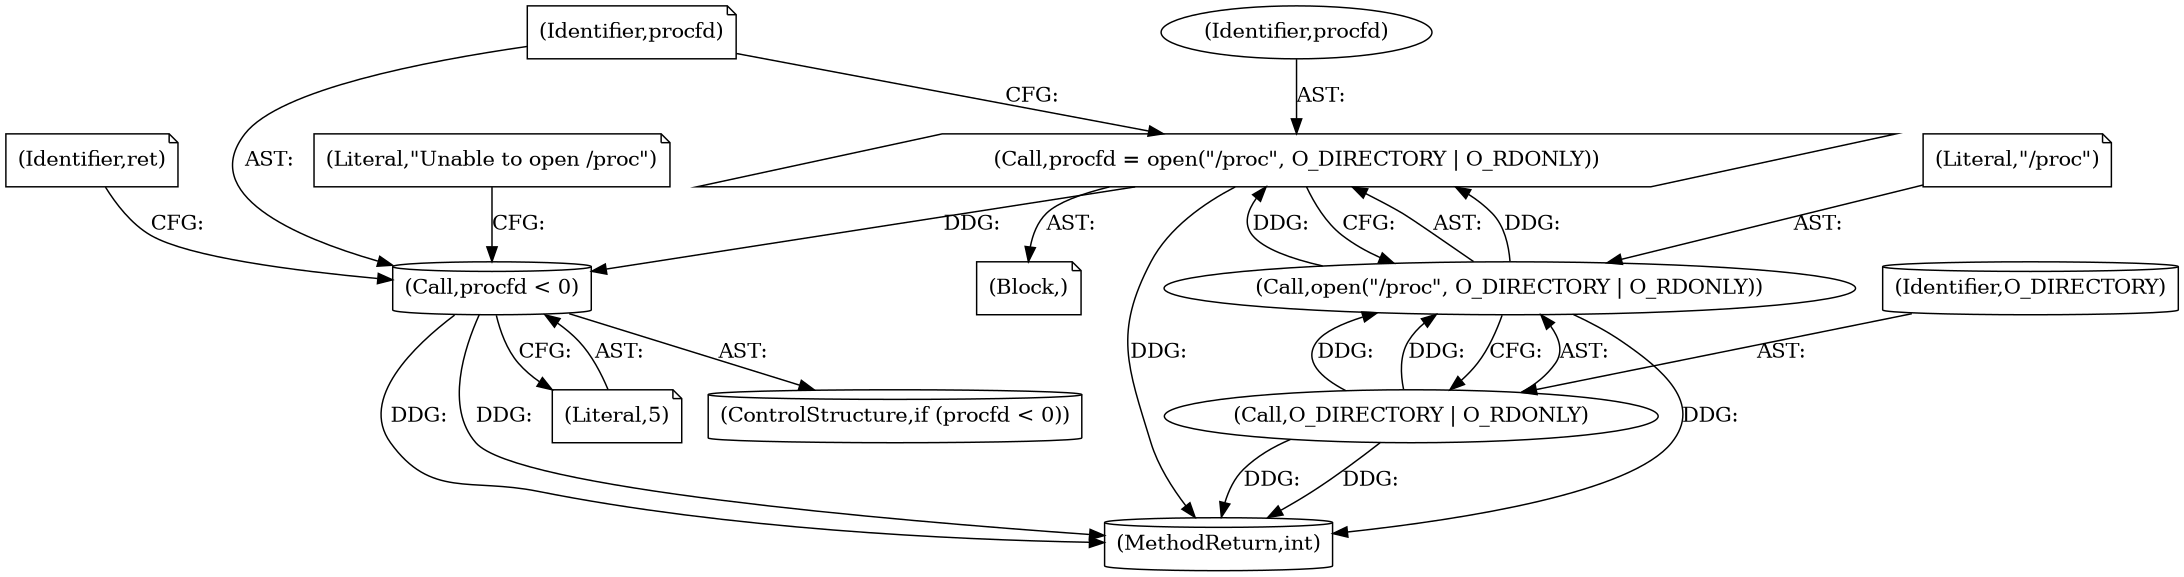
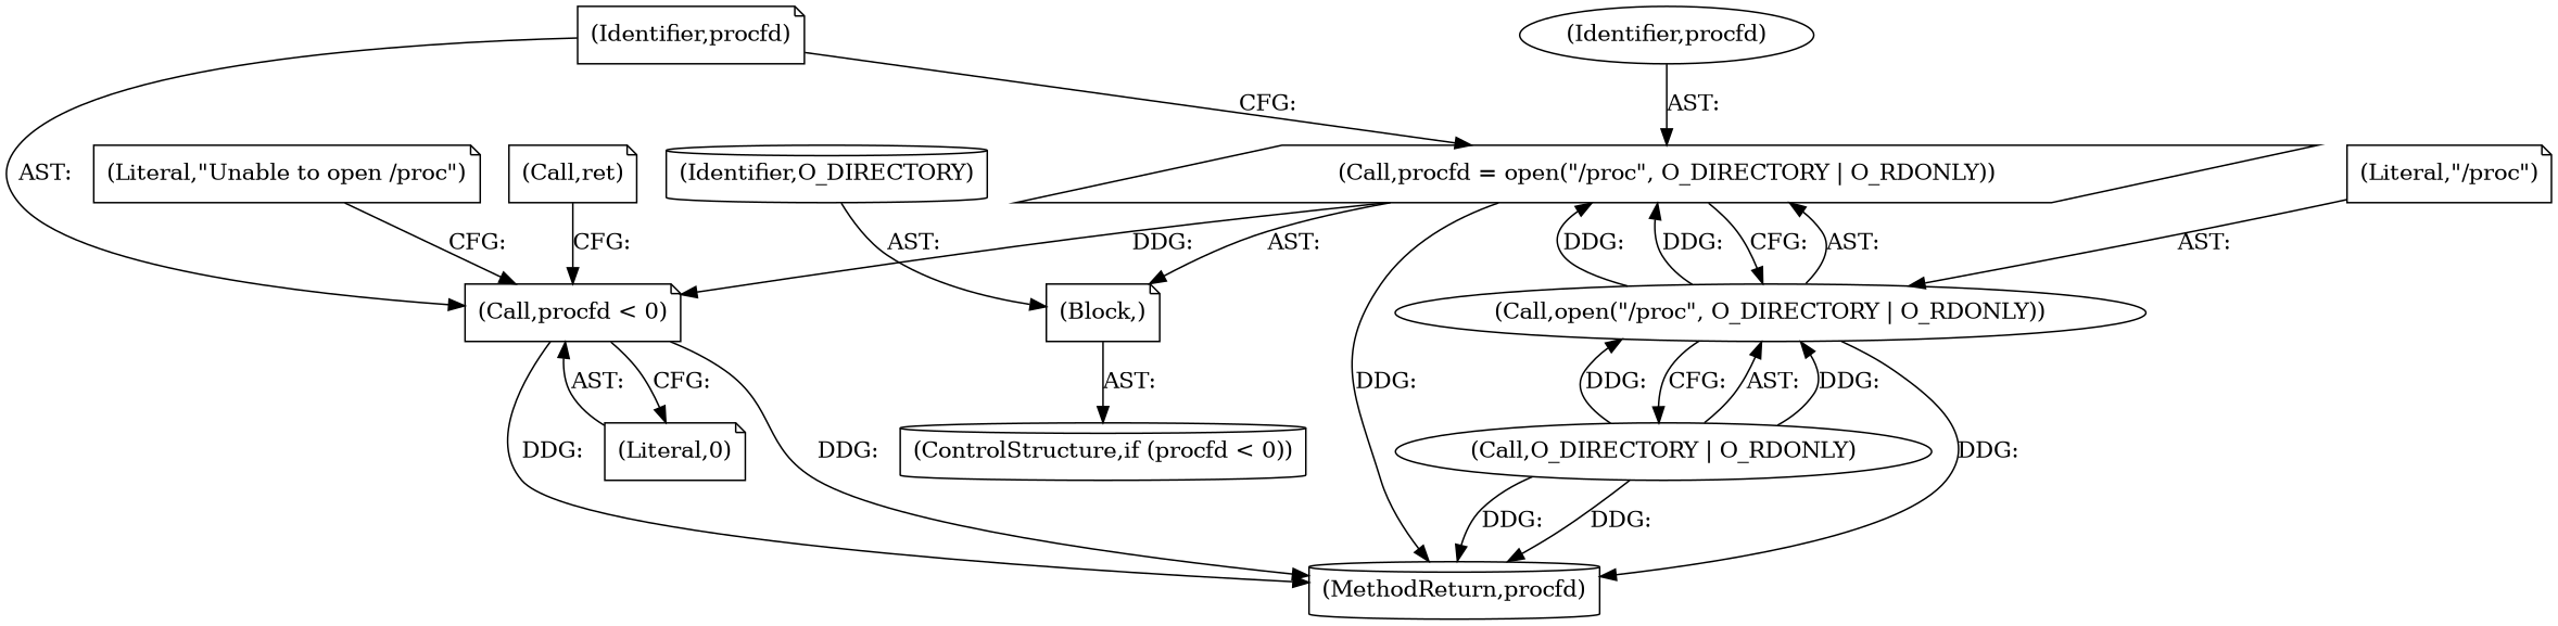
  digraph {
    node [shape=note]
    n1 [label="(Call,procfd = open(\"/proc\", O_DIRECTORY | O_RDONLY))" shape=parallelogram]
    n2 [label="(Call,open(\"/proc\", O_DIRECTORY | O_RDONLY))" shape=ellipse]
-   n3 [label="(Call,procfd < 0)" shape=cylinder]
-   n4 [label="(MethodReturn,int)" shape=cylinder]
+   n3 [label="(Call,procfd < 0)"]
+   n4 [label="(MethodReturn,procfd)" shape=cylinder]
    n5 [label="(Block,)"]
    n6 [label="(Call,O_DIRECTORY | O_RDONLY)" shape=ellipse]
-   n7 [label="(Literal,5)"]
+   n7 [label="(Literal,0)"]
    n8 [label="(ControlStructure,if (procfd < 0))" shape=cylinder]
    n9 [label="(Identifier,O_DIRECTORY)" shape=cylinder]
    n10 [label="(Literal,\"Unable to open /proc\")"]
    n11 [label="(Literal,\"/proc\")"]
-   n12 [label="(Identifier,ret)"]
+   n12 [label="(Call,ret)"]
    n13 [label="(Identifier,procfd)"]
    n14 [label="(Identifier,procfd)" shape=ellipse]
    n1 -> n2 [label="CFG: "]
    n1 -> n3 [label="DDG: "]
    n1 -> n4 [label="DDG: "]
    n1 -> n5 [label="AST: "]
    n2 -> n1 [label="AST: "]
    n2 -> n1 [label="DDG: "]
    n2 -> n1 [label="DDG: "]
    n2 -> n4 [label="DDG: "]
    n2 -> n6 [label="CFG: "]
    n3 -> n4 [label="DDG: "]
    n3 -> n4 [label="DDG: "]
    n3 -> n7 [label="CFG: "]
-   n3 -> n8 [label="AST: "]
+   n5 -> n8 [label="AST: "]
    n6 -> n2 [label="AST: "]
    n6 -> n2 [label="DDG: "]
    n6 -> n2 [label="DDG: "]
    n6 -> n4 [label="DDG: "]
    n6 -> n4 [label="DDG: "]
    n7 -> n3 [label="AST: "]
-   n9 -> n6 [label="AST: "]
+   n9 -> n5 [label="AST: "]
    n10 -> n3 [label="CFG: "]
    n11 -> n2 [label="AST: "]
    n12 -> n3 [label="CFG: "]
    n13 -> n1 [label="CFG: "]
    n13 -> n3 [label="AST: "]
    n14 -> n1 [label="AST: "]
  }
